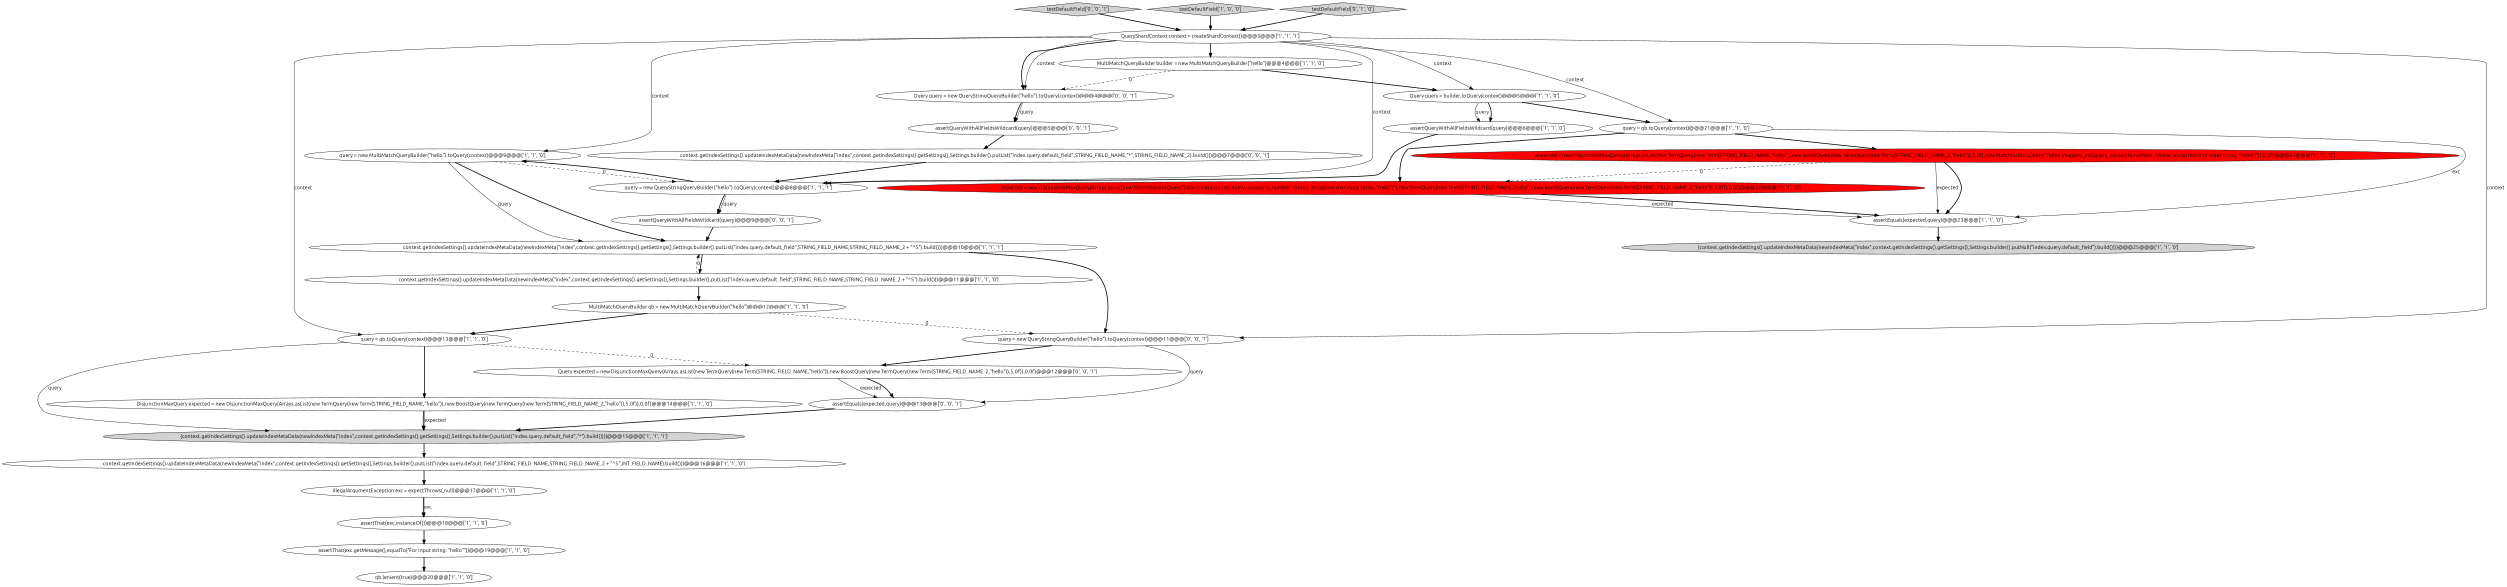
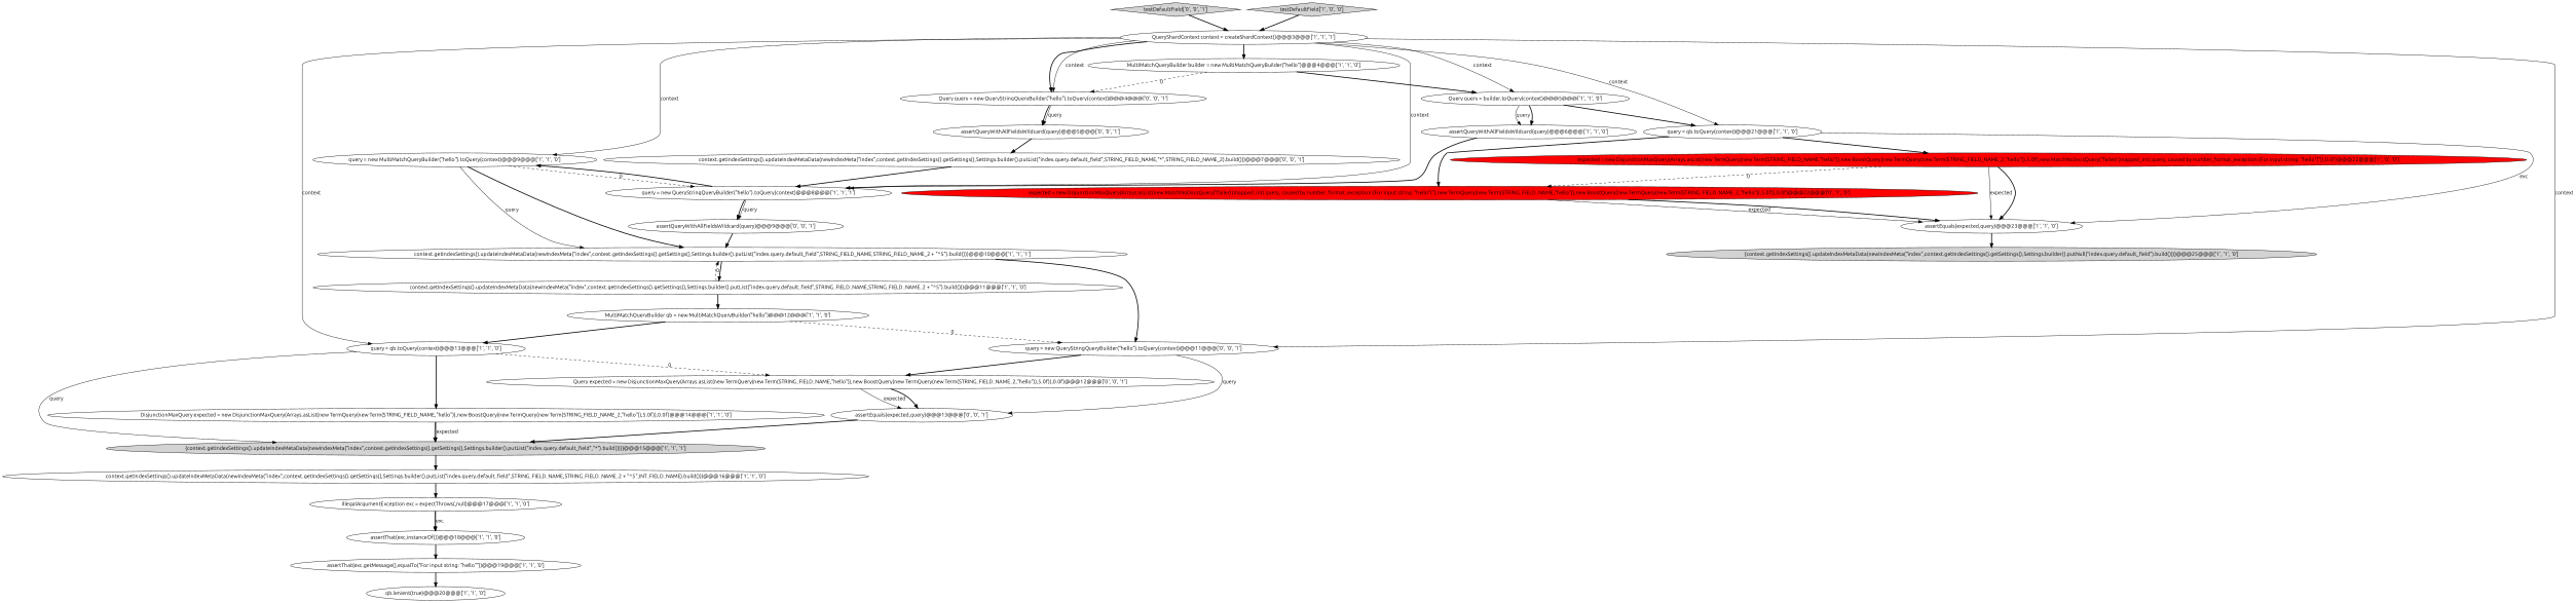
  digraph {
    fontname=Ubuntu
    node [fillcolor=white fontname=Ubuntu shape=ellipse style=filled]
    edge [fontname=Ubuntu style=bold]
    n1 [label="assertEquals(expected,query)@@@23@@@['1', '1', '0']"]
    n2 [fillcolor=lightgray label="{context.getIndexSettings().updateIndexMetaData(newIndexMeta(\"index\",context.getIndexSettings().getSettings(),Settings.builder().putNull(\"index.query.default_field\").build()))}@@@25@@@['1', '1', '0']"]
    n3 [label="Query expected = new DisjunctionMaxQuery(Arrays.asList(new TermQuery(new Term(STRING_FIELD_NAME,\"hello\")),new BoostQuery(new TermQuery(new Term(STRING_FIELD_NAME_2,\"hello\")),5.0f)),0.0f)@@@12@@@['0', '0', '1']"]
    n4 [label="assertEquals(expected,query)@@@13@@@['0', '0', '1']"]
    n5 [fillcolor=lightgray label="{context.getIndexSettings().updateIndexMetaData(newIndexMeta(\"index\",context.getIndexSettings().getSettings(),Settings.builder().putList(\"index.query.default_field\",\"*\").build()))}@@@15@@@['1', '1', '1']"]
    n6 [label="query = qb.toQuery(context)@@@13@@@['1', '1', '0']"]
    n7 [label="DisjunctionMaxQuery expected = new DisjunctionMaxQuery(Arrays.asList(new TermQuery(new Term(STRING_FIELD_NAME,\"hello\")),new BoostQuery(new TermQuery(new Term(STRING_FIELD_NAME_2,\"hello\")),5.0f)),0.0f)@@@14@@@['1', '1', '0']"]
    n8 [label="context.getIndexSettings().updateIndexMetaData(newIndexMeta(\"index\",context.getIndexSettings().getSettings(),Settings.builder().putList(\"index.query.default_field\",STRING_FIELD_NAME,STRING_FIELD_NAME_2 + \"^5\",INT_FIELD_NAME).build()))@@@16@@@['1', '1', '0']"]
    n9 [label="qb.lenient(true)@@@20@@@['1', '1', '0']"]
    n10 [label="query = qb.toQuery(context)@@@21@@@['1', '1', '0']"]
    n11 [fillcolor=red label="expected = new DisjunctionMaxQuery(Arrays.asList(new MatchNoDocsQuery(\"failed (mapped_int( query, caused by number_format_exception:(For input string: \"hello\"(\"),new TermQuery(new Term(STRING_FIELD_NAME,\"hello\")),new BoostQuery(new TermQuery(new Term(STRING_FIELD_NAME_2,\"hello\")),5.0f)),0.0f)@@@22@@@['0', '1', '0']"]
    n12 [fillcolor=red label="expected = new DisjunctionMaxQuery(Arrays.asList(new TermQuery(new Term(STRING_FIELD_NAME,\"hello\")),new BoostQuery(new TermQuery(new Term(STRING_FIELD_NAME_2,\"hello\")),5.0f),new MatchNoDocsQuery(\"failed (mapped_int( query, caused by number_format_exception:(For input string: \"hello\"(\")),0.0f)@@@22@@@['1', '0', '0']"]
    n13 [label="assertThat(exc,instanceOf())@@@18@@@['1', '1', '0']"]
    n14 [label="assertThat(exc.getMessage(),equalTo(\"For input string: \"hello\"\"))@@@19@@@['1', '1', '0']"]
    n15 [fillcolor=lightgray label="testDefaultField['0', '0', '1']" shape=diamond]
    n16 [label="QueryShardContext context = createShardContext()@@@3@@@['1', '1', '1']"]
    n17 [label="query = new MultiMatchQueryBuilder(\"hello\").toQuery(context)@@@9@@@['1', '1', '0']"]
    n18 [label="query = new QueryStringQueryBuilder(\"hello\").toQuery(context)@@@8@@@['1', '1', '1']"]
    n19 [label="MultiMatchQueryBuilder builder = new MultiMatchQueryBuilder(\"hello\")@@@4@@@['1', '1', '0']"]
    n20 [label="Query query = builder.toQuery(context)@@@5@@@['1', '1', '0']"]
    n21 [label="Query query = new QueryStringQueryBuilder(\"hello\").toQuery(context)@@@4@@@['0', '0', '1']"]
    n22 [label="query = new QueryStringQueryBuilder(\"hello\").toQuery(context)@@@11@@@['0', '0', '1']"]
    n23 [label="assertQueryWithAllFieldsWildcard(query)@@@9@@@['0', '0', '1']"]
    n24 [label="context.getIndexSettings().updateIndexMetaData(newIndexMeta(\"index\",context.getIndexSettings().getSettings(),Settings.builder().putList(\"index.query.default_field\",STRING_FIELD_NAME,STRING_FIELD_NAME_2 + \"^5\").build()))@@@10@@@['1', '1', '1']"]
    n25 [label="context.getIndexSettings().updateIndexMetaData(newIndexMeta(\"index\",context.getIndexSettings().getSettings(),Settings.builder().putList(\"index.query.default_field\",STRING_FIELD_NAME,STRING_FIELD_NAME_2 + \"^5\").build()))@@@11@@@['1', '1', '0']"]
    n26 [label="IllegalArgumentException exc = expectThrows(,null)@@@17@@@['1', '1', '0']"]
    n27 [label="assertQueryWithAllFieldsWildcard(query)@@@6@@@['1', '1', '0']"]
    n28 [label="assertQueryWithAllFieldsWildcard(query)@@@5@@@['0', '0', '1']"]
    n29 [label="MultiMatchQueryBuilder qb = new MultiMatchQueryBuilder(\"hello\")@@@12@@@['1', '1', '0']"]
    n30 [label="context.getIndexSettings().updateIndexMetaData(newIndexMeta(\"index\",context.getIndexSettings().getSettings(),Settings.builder().putList(\"index.query.default_field\",STRING_FIELD_NAME,\"*\",STRING_FIELD_NAME_2).build()))@@@7@@@['0', '0', '1']"]
    n31 [fillcolor=lightgray label="testDefaultField['1', '0', '0']" shape=diamond]
-   n32 [fillcolor=lightgray label="testDefaultField['0', '1', '0']" shape=diamond]
    n1 -> n2
    n3 -> n4 [label=expected style=solid]
    n3 -> n4
    n4 -> n5
    n5 -> n8
    n6 -> n3 [label=0 style=dashed]
    n6 -> n5 [label=query style=solid]
    n6 -> n7
    n7 -> n5 [label=expected style=solid]
    n7 -> n5
    n8 -> n26
    n10 -> n1 [label=exc style=solid]
    n10 -> n11
    n10 -> n12
    n11 -> n1 [label=expected style=solid]
    n11 -> n1
    n12 -> n1 [label=expected style=solid]
    n12 -> n1
    n12 -> n11 [label=0 style=dashed]
    n13 -> n14
    n14 -> n9
    n15 -> n16
    n16 -> n6 [label=context style=solid]
    n16 -> n10 [label=context style=solid]
    n16 -> n17 [label=context style=solid]
    n16 -> n18 [label=context style=solid]
    n16 -> n19
    n16 -> n20 [label=context style=solid]
    n16 -> n21 [label=context style=solid]
    n16 -> n21
    n16 -> n22 [label=context style=solid]
    n17 -> n18 [label=0 style=dashed]
    n17 -> n24 [label=query style=solid]
    n17 -> n24
    n18 -> n17
    n18 -> n23
    n18 -> n23 [label=query style=solid]
    n19 -> n20
    n19 -> n21 [label=0 style=dashed]
    n20 -> n10
    n20 -> n27
    n20 -> n27 [label=query style=solid]
    n21 -> n28
    n21 -> n28 [label=query style=solid]
    n22 -> n3
    n22 -> n4 [label=query style=solid]
    n23 -> n24
    n24 -> n22
    n24 -> n25
    n25 -> n24 [label=0 style=dashed]
    n25 -> n29
    n26 -> n13
    n26 -> n13 [label=exc style=solid]
    n27 -> n18
    n28 -> n30
    n29 -> n6
    n29 -> n22 [label=0 style=dashed]
    n30 -> n18
    n31 -> n16
-   n32 -> n16
  }
